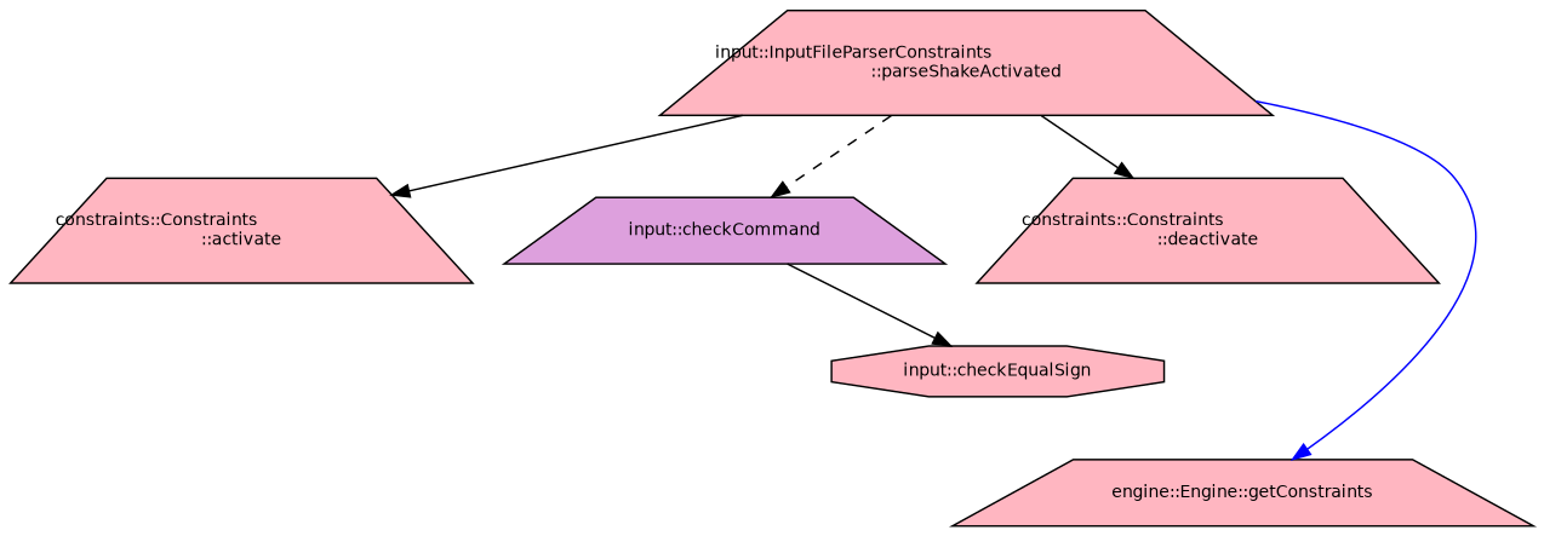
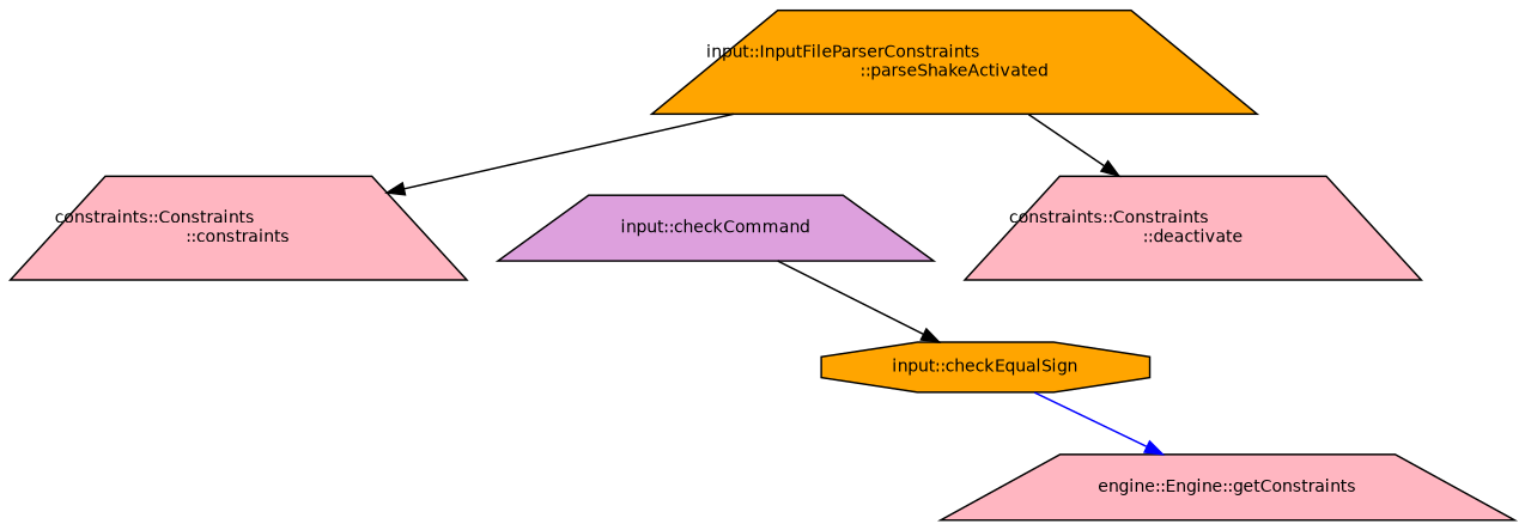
  digraph {
    rankdir=TB
    node [color=black fillcolor=lightpink fontname=Helvetica fontsize=10 shape=trapezium style=filled]
    edge [color=black fontname=Helvetica fontsize=10 labelfontname=Helvetica labelfontsize=10 style=solid]
-   n1 [fontcolor=black height=0.2 label="input::InputFileParserConstraints\l::parseShakeActivated" width=0.4]
-   n2 [height=0.2 label="constraints::Constraints\l::activate" width=0.4]
+   n1 [fillcolor=orange fontcolor=black height=0.2 label="input::InputFileParserConstraints\l::parseShakeActivated" width=0.4]
+   n2 [height=0.2 label="constraints::Constraints\l::constraints" width=0.4]
    n3 [fillcolor=plum height=0.2 label="input::checkCommand" width=0.4]
    n4 [height=0.2 label="constraints::Constraints\l::deactivate" width=0.4]
    n5 [height=0.2 label="engine::Engine::getConstraints" width=0.4]
-   n6 [height=0.2 label="input::checkEqualSign" shape=octagon width=0.4]
+   n6 [fillcolor=orange height=0.2 label="input::checkEqualSign" shape=octagon width=0.4]
    n1 -> n2
-   n1 -> n3 [style=dashed]
    n1 -> n4
-   n1 -> n5 [color=blue]
+   n6 -> n5 [color=blue]
    n3 -> n6
  }
